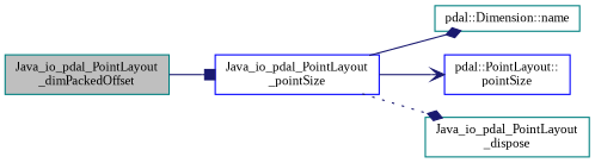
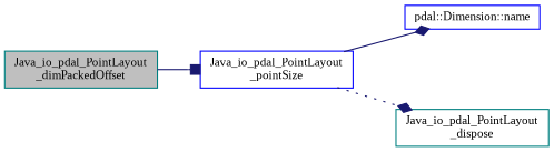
  digraph {
    fontname="Liberation Serif"
    rankdir=LR
    node [color=teal fillcolor=white fontname="Liberation Serif" fontsize=10 shape=record style=filled]
    edge [arrowhead=diamond color=midnightblue fontname="Liberation Serif" fontsize=10 labelfontname=Helvetica labelfontsize=10 style=solid]
    n1 [fillcolor=grey75 fontcolor=black height=0.2 label="Java_io_pdal_PointLayout\l_dimPackedOffset" width=0.4]
    n2 [color=blue height=0.2 label="Java_io_pdal_PointLayout\l_pointSize" width=0.4]
-   n3 [height=0.2 label="pdal::Dimension::name" width=0.4]
-   n4 [color=blue height=0.2 label="pdal::PointLayout::\lpointSize" width=0.4]
+   n3 [color=blue height=0.2 label="pdal::Dimension::name" width=0.4]
    n5 [height=0.2 label="Java_io_pdal_PointLayout\l_dispose" width=0.4]
    n1 -> n2 [arrowhead=box]
    n2 -> n3
-   n2 -> n4 [arrowhead=vee]
    n2 -> n5 [style=dotted]
  }
